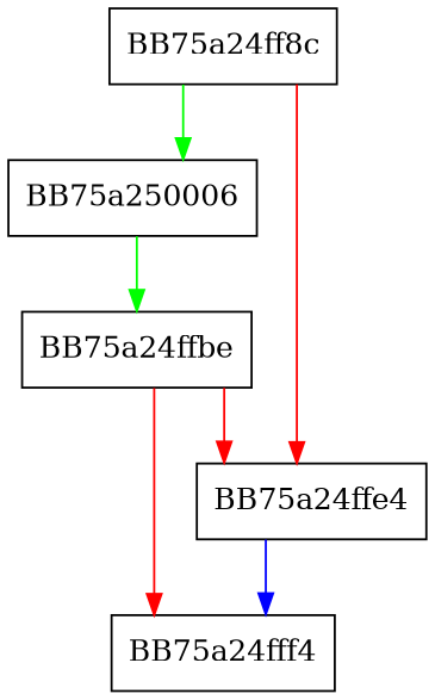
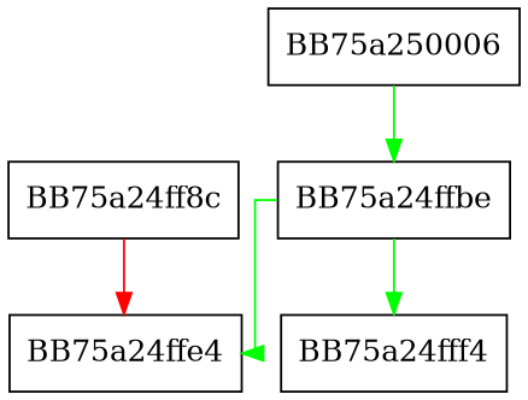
  digraph {
    splines=ortho
    node [shape=box]
    edge [color=green]
    BB75a24ff8c
    BB75a250006
    BB75a24ffe4
    BB75a24ffbe
    BB75a24fff4
-   BB75a24ff8c -> BB75a250006
    BB75a24ff8c -> BB75a24ffe4 [color=red]
    BB75a250006 -> BB75a24ffbe
-   BB75a24ffe4 -> BB75a24fff4 [color=blue]
-   BB75a24ffbe -> BB75a24ffe4 [color=red]
-   BB75a24ffbe -> BB75a24fff4 [color=red]
+   BB75a24ffbe -> BB75a24ffe4
+   BB75a24ffbe -> BB75a24fff4
  }
